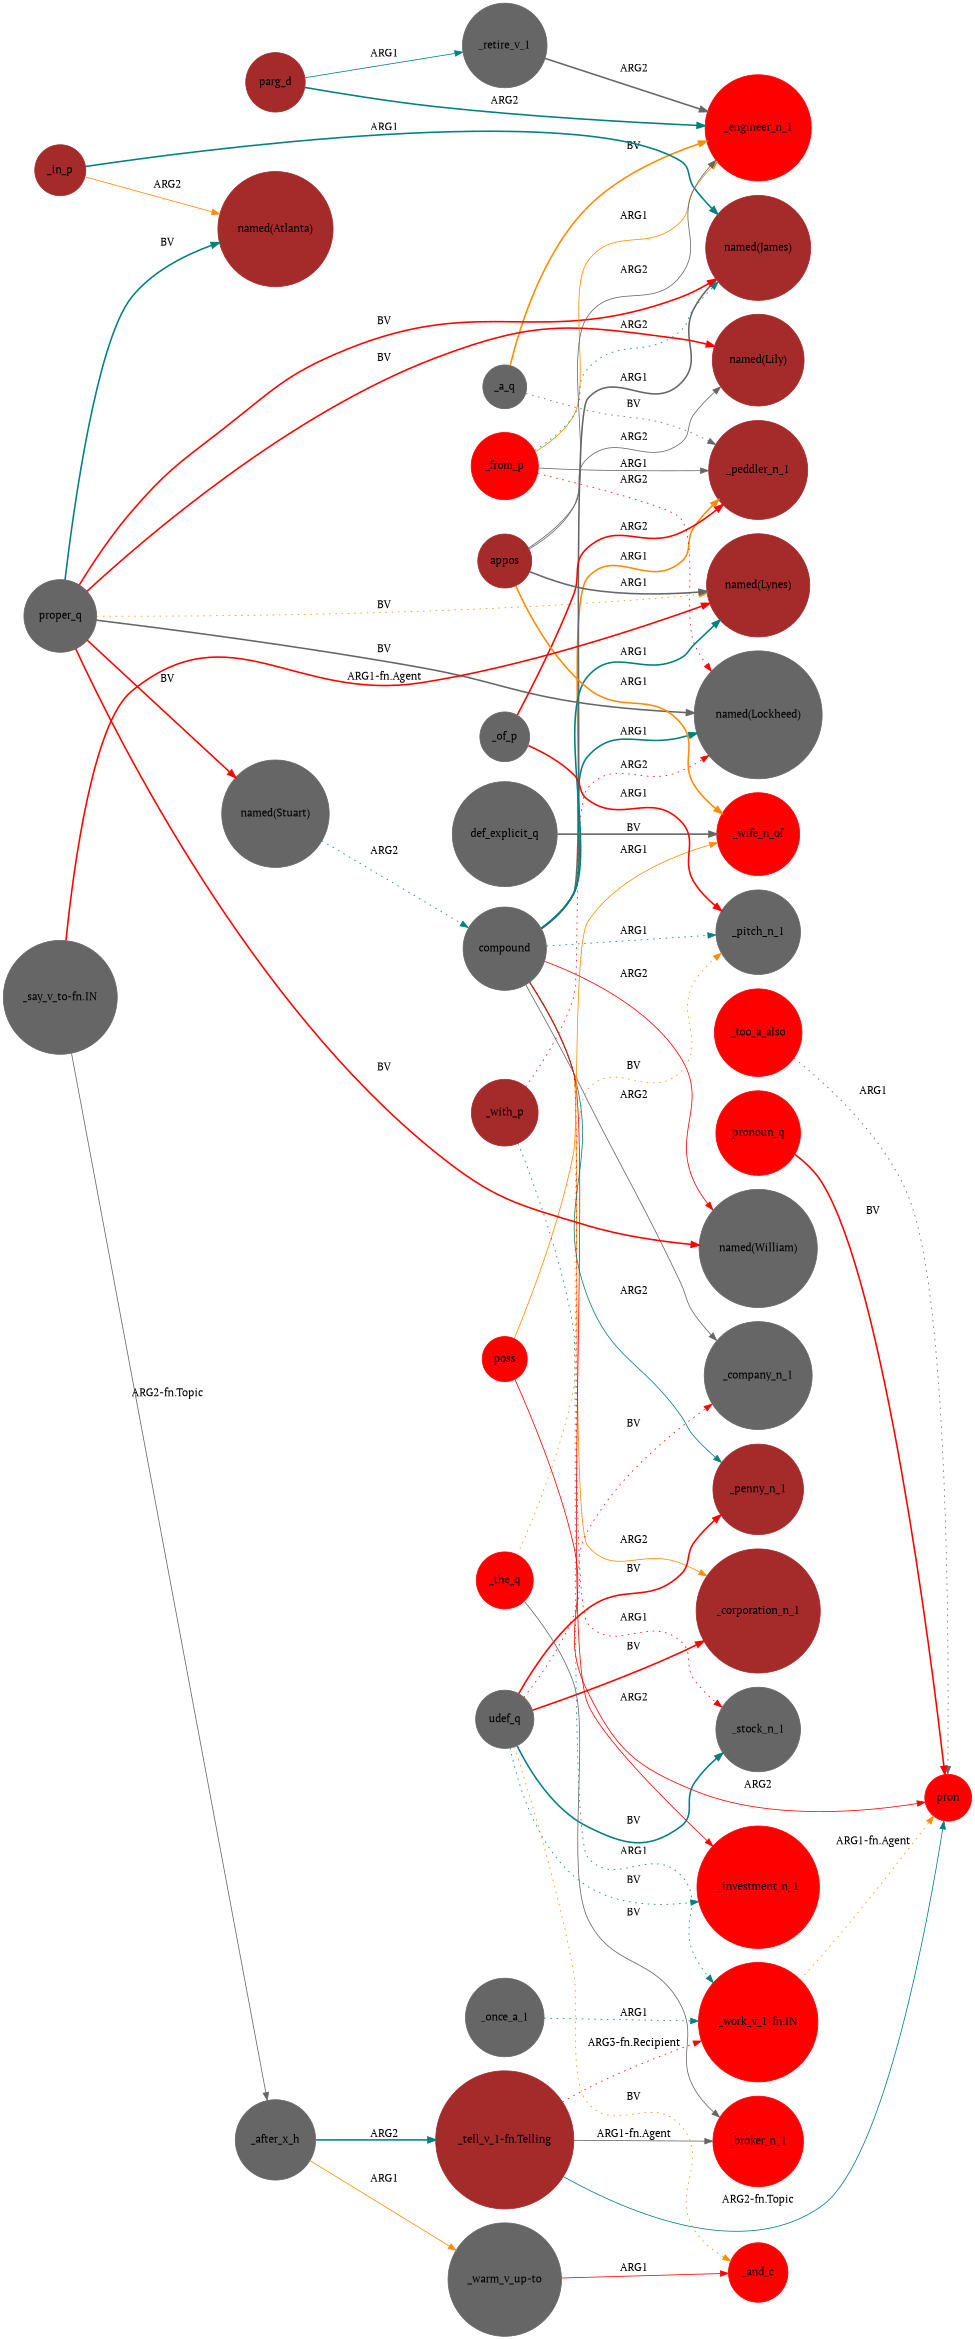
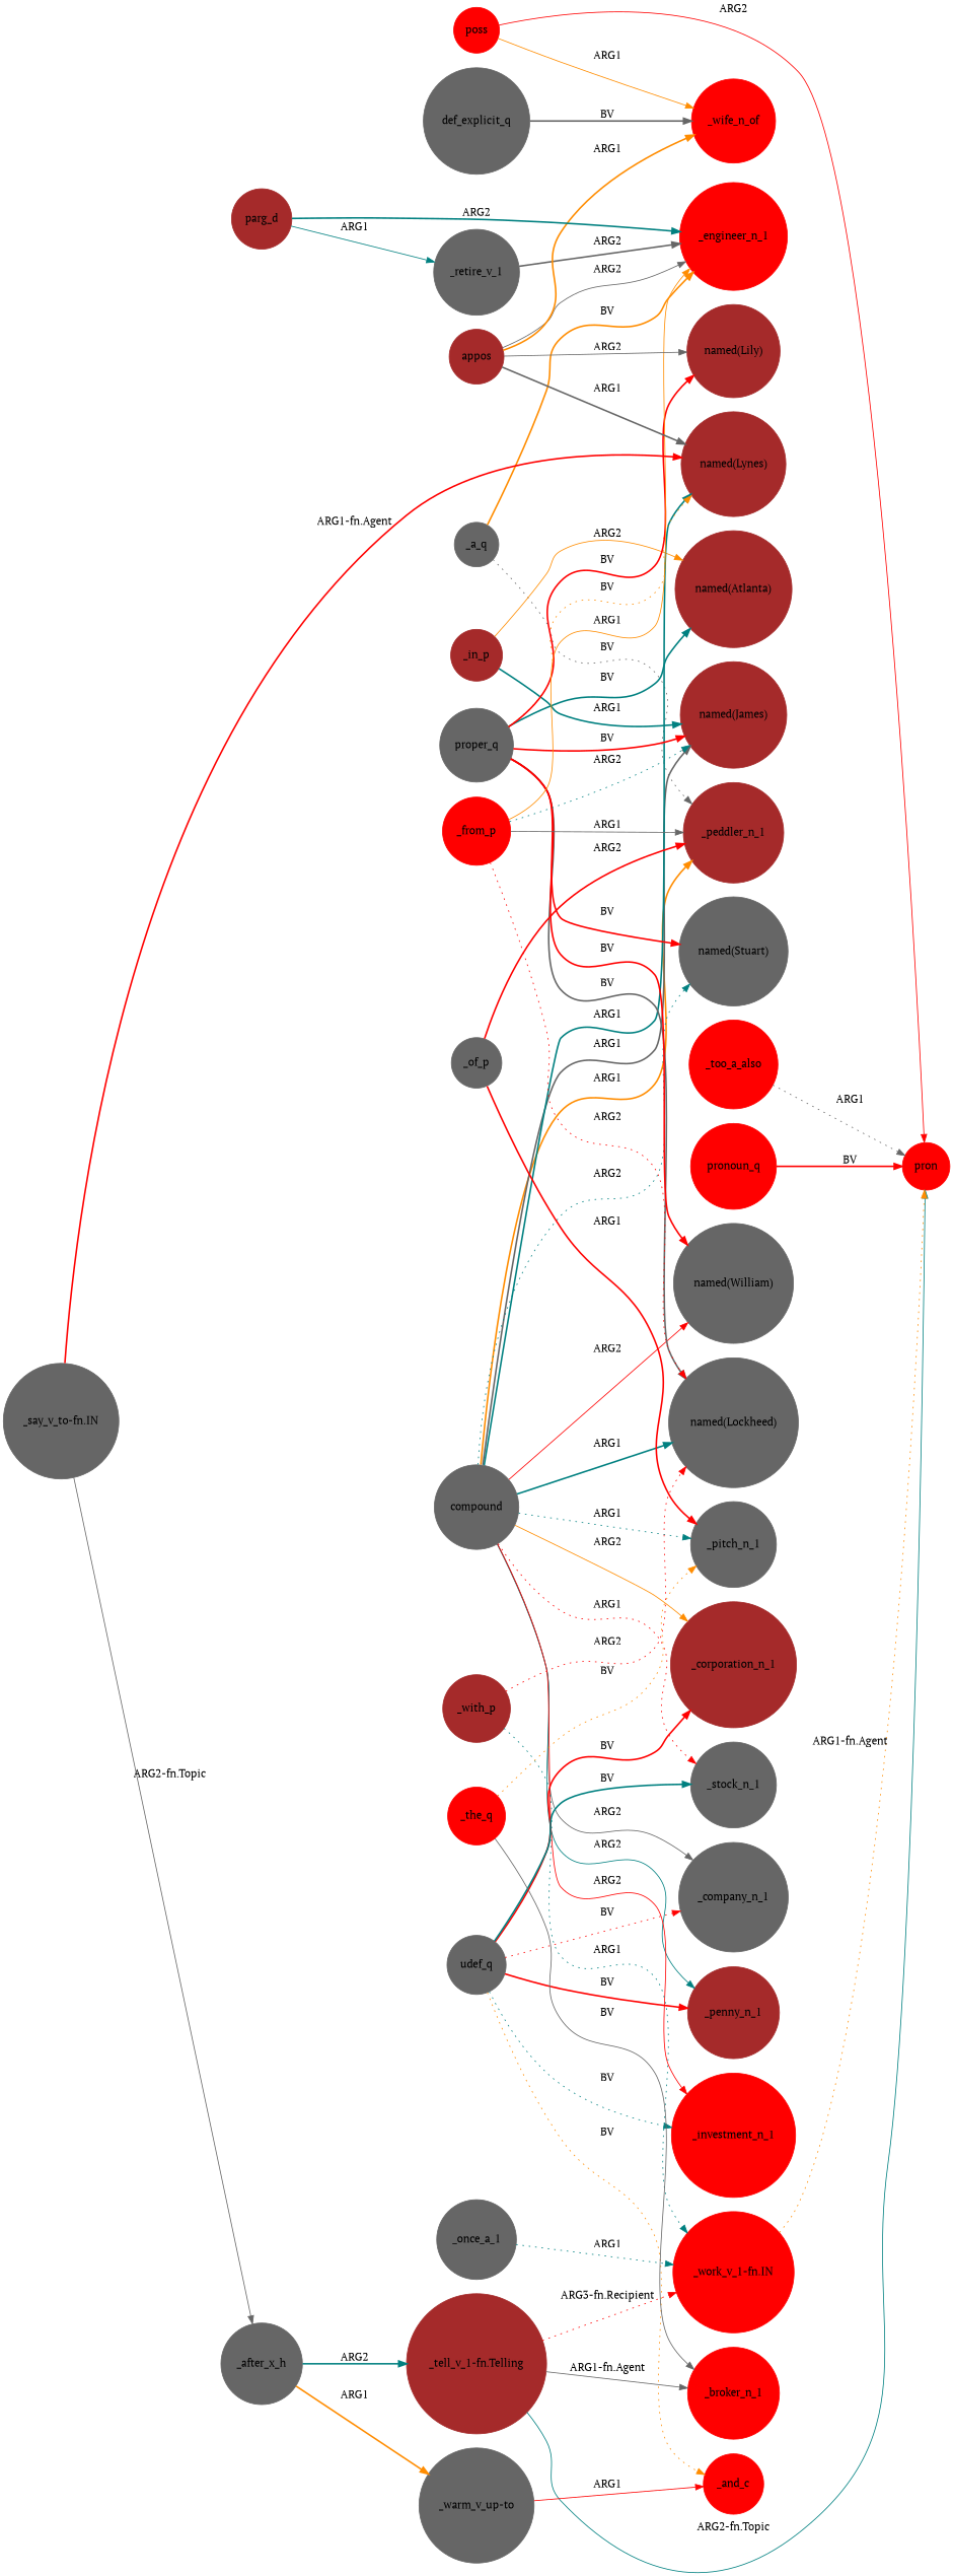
  digraph {
    fontname="PT Serif"
    rankdir=LR
    node [color=gray40 fontname="PT Serif" shape=circle style=filled]
    edge [color=red fontname="PT Serif" style=bold]
    _engineer_n_1 [color=red]
    _a_q
    _peddler_n_1 [color=brown]
    _retire_v_1
    "_tell_v_1-fn.Telling" [color=brown]
    pron [color=red]
    "_work_v_1-fn.IN" [color=red]
    _broker_n_1 [color=red]
    _in_p [color=brown]
    "named(Atlanta)" [color=brown]
    "named(James)" [color=brown]
    compound
    "named(Lynes)" [color=brown]
    _company_n_1
    _pitch_n_1
    _corporation_n_1 [color=brown]
    _penny_n_1 [color=brown]
    _investment_n_1 [color=red]
    _stock_n_1
    "named(Lockheed)"
    "named(Stuart)"
    "named(William)"
    poss [color=red]
    _wife_n_of [color=red]
    proper_q
    "named(Lily)" [color=brown]
    _from_p [color=red]
    def_explicit_q
    _of_p
    appos [color=brown]
    parg_d [color=brown]
    _and_c [color=red]
    "_warm_v_up-to"
    _after_x_h
    _too_a_also [color=red]
    udef_q
    pronoun_q [color=red]
    _with_p [color=brown]
    "_say_v_to-fn.IN"
    _the_q [color=red]
    _once_a_1
    _a_q -> _engineer_n_1 [color=darkorange label=BV]
    _a_q -> _peddler_n_1 [color=gray40 label=BV style=dotted]
    _retire_v_1 -> _engineer_n_1 [color=gray40 label=ARG2]
    "_tell_v_1-fn.Telling" -> pron [color=teal label="ARG2-fn.Topic" style=solid]
    "_tell_v_1-fn.Telling" -> "_work_v_1-fn.IN" [label="ARG3-fn.Recipient" style=dotted]
    "_tell_v_1-fn.Telling" -> _broker_n_1 [color=gray40 label="ARG1-fn.Agent" style=solid]
    "_work_v_1-fn.IN" -> pron [color=darkorange label="ARG1-fn.Agent" style=dotted]
    _in_p -> "named(Atlanta)" [color=darkorange label=ARG2 style=solid]
    _in_p -> "named(James)" [color=teal label=ARG1]
    compound -> _peddler_n_1 [color=darkorange label=ARG1]
    compound -> "named(James)" [color=gray40 label=ARG1]
    compound -> "named(Lynes)" [color=teal label=ARG1]
    compound -> _company_n_1 [color=gray40 label=ARG2 style=solid]
    compound -> _pitch_n_1 [color=teal label=ARG1 style=dotted]
    compound -> _corporation_n_1 [color=darkorange label=ARG2 style=solid]
    compound -> _penny_n_1 [color=teal label=ARG2 style=solid]
    compound -> _investment_n_1 [label=ARG2 style=solid]
    compound -> _stock_n_1 [label=ARG1 style=dotted]
    compound -> "named(Lockheed)" [color=teal label=ARG1]
-   "named(Stuart)" -> compound [color=teal label=ARG2 style=dotted]
+   compound -> "named(Stuart)" [color=teal label=ARG2 style=dotted]
    compound -> "named(William)" [label=ARG2 style=solid]
    poss -> pron [label=ARG2 style=solid]
    poss -> _wife_n_of [color=darkorange label=ARG1 style=solid]
    proper_q -> "named(Atlanta)" [color=teal label=BV]
    proper_q -> "named(James)" [label=BV]
    proper_q -> "named(Lynes)" [color=darkorange label=BV style=dotted]
    proper_q -> "named(Lockheed)" [color=gray40 label=BV]
    proper_q -> "named(Stuart)" [label=BV]
    proper_q -> "named(William)" [label=BV]
    proper_q -> "named(Lily)" [label=BV]
    _from_p -> _engineer_n_1 [color=darkorange label=ARG1 style=solid]
    _from_p -> _peddler_n_1 [color=gray40 label=ARG1 style=solid]
    _from_p -> "named(James)" [color=teal label=ARG2 style=dotted]
    _from_p -> "named(Lockheed)" [label=ARG2 style=dotted]
    def_explicit_q -> _wife_n_of [color=gray40 label=BV]
    _of_p -> _peddler_n_1 [label=ARG2]
    _of_p -> _pitch_n_1 [label=ARG1]
    appos -> _engineer_n_1 [color=gray40 label=ARG2 style=solid]
    appos -> "named(Lynes)" [color=gray40 label=ARG1]
    appos -> _wife_n_of [color=darkorange label=ARG1]
    appos -> "named(Lily)" [color=gray40 label=ARG2 style=solid]
    parg_d -> _engineer_n_1 [color=teal label=ARG2]
    parg_d -> _retire_v_1 [color=teal label=ARG1 style=solid]
    "_warm_v_up-to" -> _and_c [label=ARG1 style=solid]
    _after_x_h -> "_tell_v_1-fn.Telling" [color=teal label=ARG2]
-   _after_x_h -> "_warm_v_up-to" [color=darkorange label=ARG1 style=solid]
+   _after_x_h -> "_warm_v_up-to" [color=darkorange label=ARG1]
    _too_a_also -> pron [color=gray40 label=ARG1 style=dotted]
    udef_q -> _company_n_1 [label=BV style=dotted]
    udef_q -> _corporation_n_1 [label=BV]
    udef_q -> _penny_n_1 [label=BV]
    udef_q -> _investment_n_1 [color=teal label=BV style=dotted]
    udef_q -> _stock_n_1 [color=teal label=BV]
    udef_q -> _and_c [color=darkorange label=BV style=dotted]
    pronoun_q -> pron [label=BV]
    _with_p -> "_work_v_1-fn.IN" [color=teal label=ARG1 style=dotted]
    _with_p -> "named(Lockheed)" [label=ARG2 style=dotted]
    "_say_v_to-fn.IN" -> "named(Lynes)" [label="ARG1-fn.Agent"]
    "_say_v_to-fn.IN" -> _after_x_h [color=gray40 label="ARG2-fn.Topic" style=solid]
    _the_q -> _broker_n_1 [color=gray40 label=BV style=solid]
    _the_q -> _pitch_n_1 [color=darkorange label=BV style=dotted]
    _once_a_1 -> "_work_v_1-fn.IN" [color=teal label=ARG1 style=dotted]
  }
